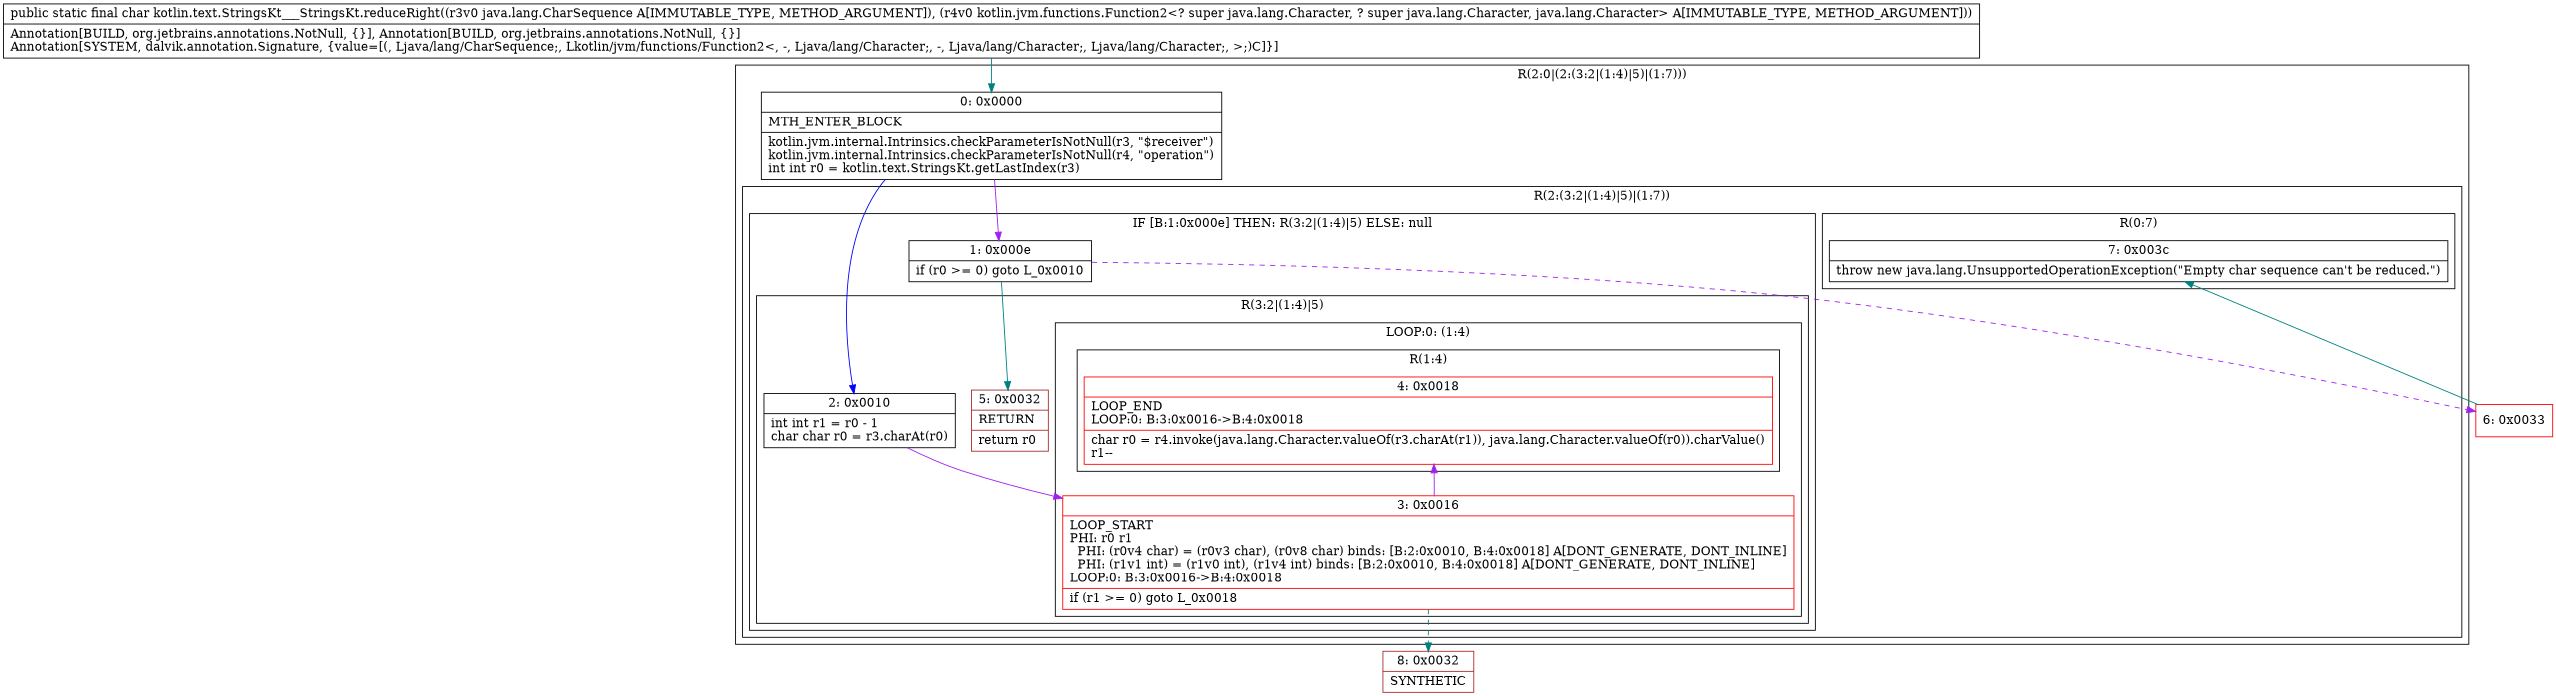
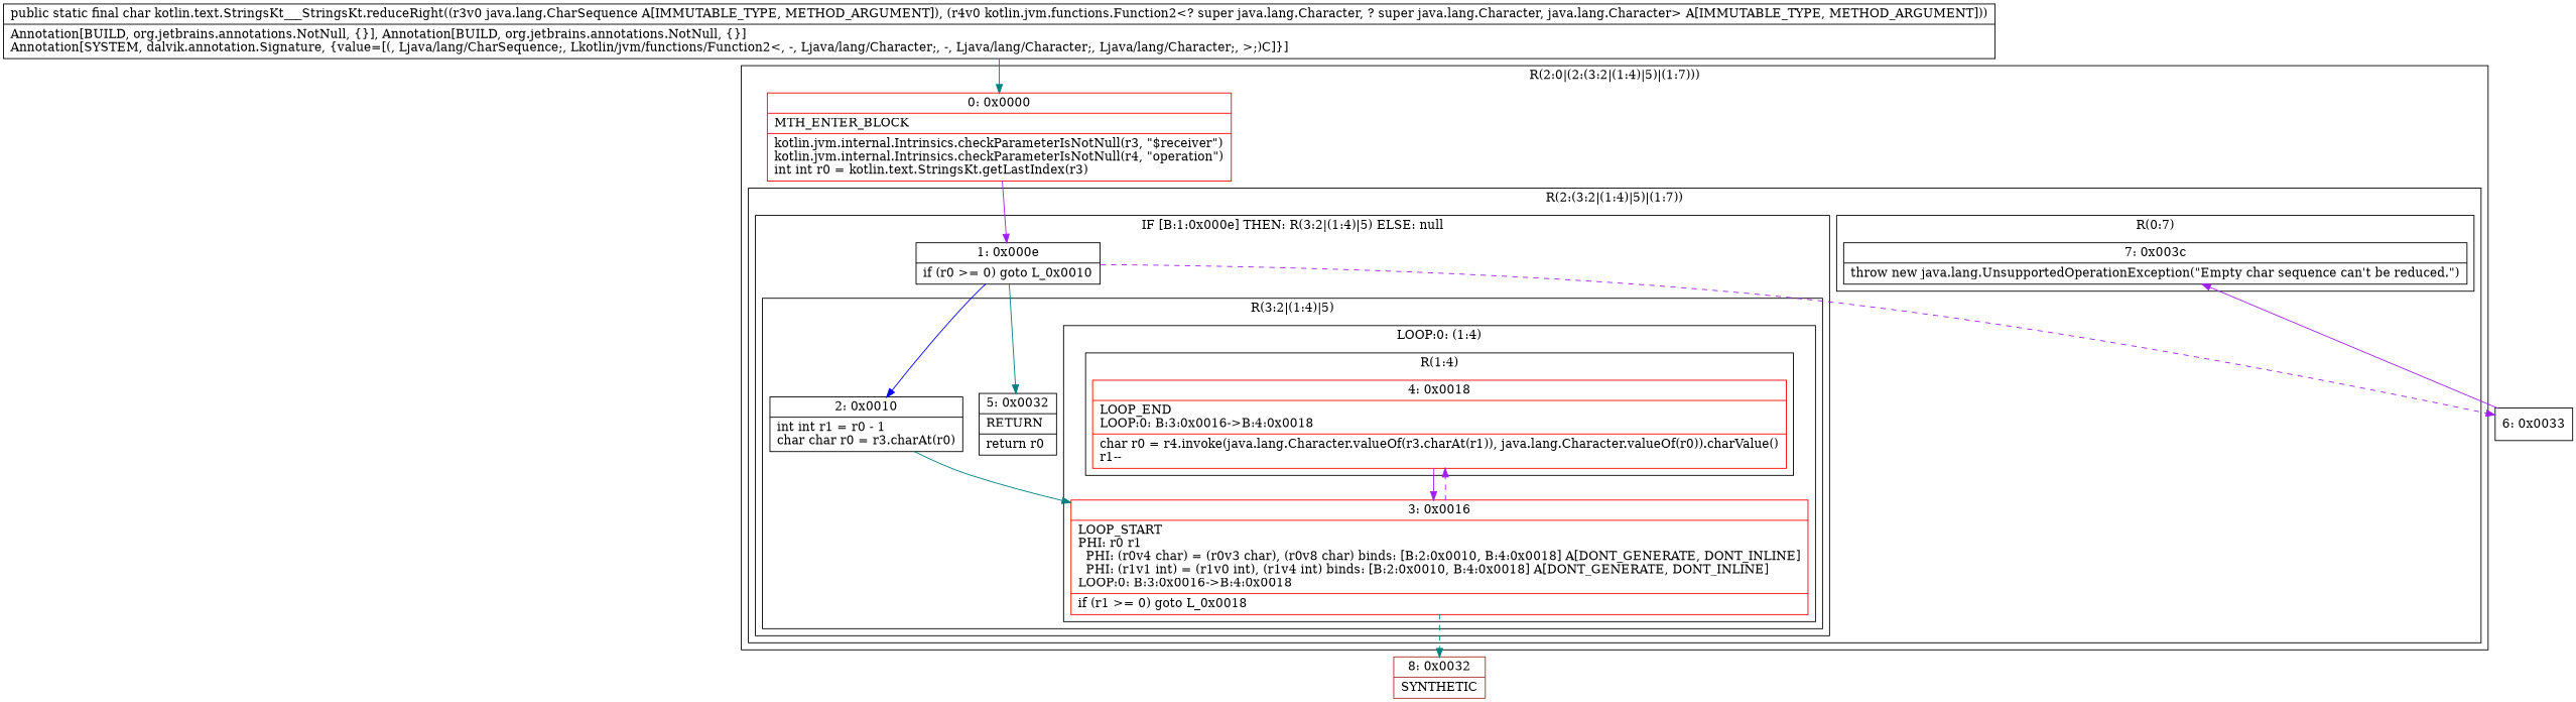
  digraph {
    node [color=red shape=record]
    edge [color=purple]
    n1 [label="{4\:\ 0x0018|LOOP_END\lLOOP:0: B:3:0x0016\-\>B:4:0x0018\l|char r0 = r4.invoke(java.lang.Character.valueOf(r3.charAt(r1)), java.lang.Character.valueOf(r0)).charValue()\lr1\-\-\l}"]
    n2 [label="{3\:\ 0x0016|LOOP_START\lPHI: r0 r1 \l  PHI: (r0v4 char) = (r0v3 char), (r0v8 char) binds: [B:2:0x0010, B:4:0x0018] A[DONT_GENERATE, DONT_INLINE]\l  PHI: (r1v1 int) = (r1v0 int), (r1v4 int) binds: [B:2:0x0010, B:4:0x0018] A[DONT_GENERATE, DONT_INLINE]\lLOOP:0: B:3:0x0016\-\>B:4:0x0018\l|if (r1 \>= 0) goto L_0x0018\l}"]
    n3 [color=black label="{2\:\ 0x0010|int int r1 = r0 \- 1\lchar char r0 = r3.charAt(r0)\l}"]
-   n4 [color=brown label="{5\:\ 0x0032|RETURN\l|return r0\l}"]
+   n4 [color=black label="{5\:\ 0x0032|RETURN\l|return r0\l}"]
    n5 [color=black label="{1\:\ 0x000e|if (r0 \>= 0) goto L_0x0010\l}"]
    n6 [color=black label="{7\:\ 0x003c|throw new java.lang.UnsupportedOperationException(\"Empty char sequence can't be reduced.\")\l}"]
-   n7 [color=black label="{0\:\ 0x0000|MTH_ENTER_BLOCK\l|kotlin.jvm.internal.Intrinsics.checkParameterIsNotNull(r3, \"$receiver\")\lkotlin.jvm.internal.Intrinsics.checkParameterIsNotNull(r4, \"operation\")\lint int r0 = kotlin.text.StringsKt.getLastIndex(r3)\l}"]
+   n7 [label="{0\:\ 0x0000|MTH_ENTER_BLOCK\l|kotlin.jvm.internal.Intrinsics.checkParameterIsNotNull(r3, \"$receiver\")\lkotlin.jvm.internal.Intrinsics.checkParameterIsNotNull(r4, \"operation\")\lint int r0 = kotlin.text.StringsKt.getLastIndex(r3)\l}"]
    n8 [color=brown label="{8\:\ 0x0032|SYNTHETIC\l}"]
-   n9 [label="{6\:\ 0x0033}"]
+   n9 [color=black label="{6\:\ 0x0033}"]
    n10 [color=black label="{public static final char kotlin.text.StringsKt___StringsKt.reduceRight((r3v0 java.lang.CharSequence A[IMMUTABLE_TYPE, METHOD_ARGUMENT]), (r4v0 kotlin.jvm.functions.Function2\<? super java.lang.Character, ? super java.lang.Character, java.lang.Character\> A[IMMUTABLE_TYPE, METHOD_ARGUMENT]))  | Annotation[BUILD, org.jetbrains.annotations.NotNull, \{\}], Annotation[BUILD, org.jetbrains.annotations.NotNull, \{\}]\lAnnotation[SYSTEM, dalvik.annotation.Signature, \{value=[(, Ljava\/lang\/CharSequence;, Lkotlin\/jvm\/functions\/Function2\<, \-, Ljava\/lang\/Character;, \-, Ljava\/lang\/Character;, Ljava\/lang\/Character;, \>;)C]\}]\l}"]
    subgraph cluster_1 {
      label="R(2:0|(2:(3:2|(1:4)|5)|(1:7)))"
      n7
      subgraph cluster_2 {
        label="R(2:(3:2|(1:4)|5)|(1:7))"
        subgraph cluster_3 {
          label="IF [B:1:0x000e] THEN: R(3:2|(1:4)|5) ELSE: null"
          n5
          subgraph cluster_4 {
            label="R(3:2|(1:4)|5)"
            n3
            n4
            subgraph cluster_5 {
              label="LOOP:0: (1:4)"
              n2
              subgraph cluster_6 {
                label="R(1:4)"
                n1
              }
            }
          }
        }
        subgraph cluster_7 {
          label="R(0:7)"
          n6
        }
      }
    }
-   n2 -> n1
+   n1 -> n2
+   n2 -> n1 [style=dashed]
    n2 -> n8 [color=teal style=dashed]
-   n3 -> n2
-   n7 -> n3 [color=blue]
+   n3 -> n2 [color=teal]
+   n5 -> n3 [color=blue]
    n5 -> n4 [color=teal]
    n5 -> n9 [style=dashed]
    n7 -> n5
-   n9 -> n6 [color=teal]
+   n9 -> n6
    n10 -> n7 [color=teal]
  }
